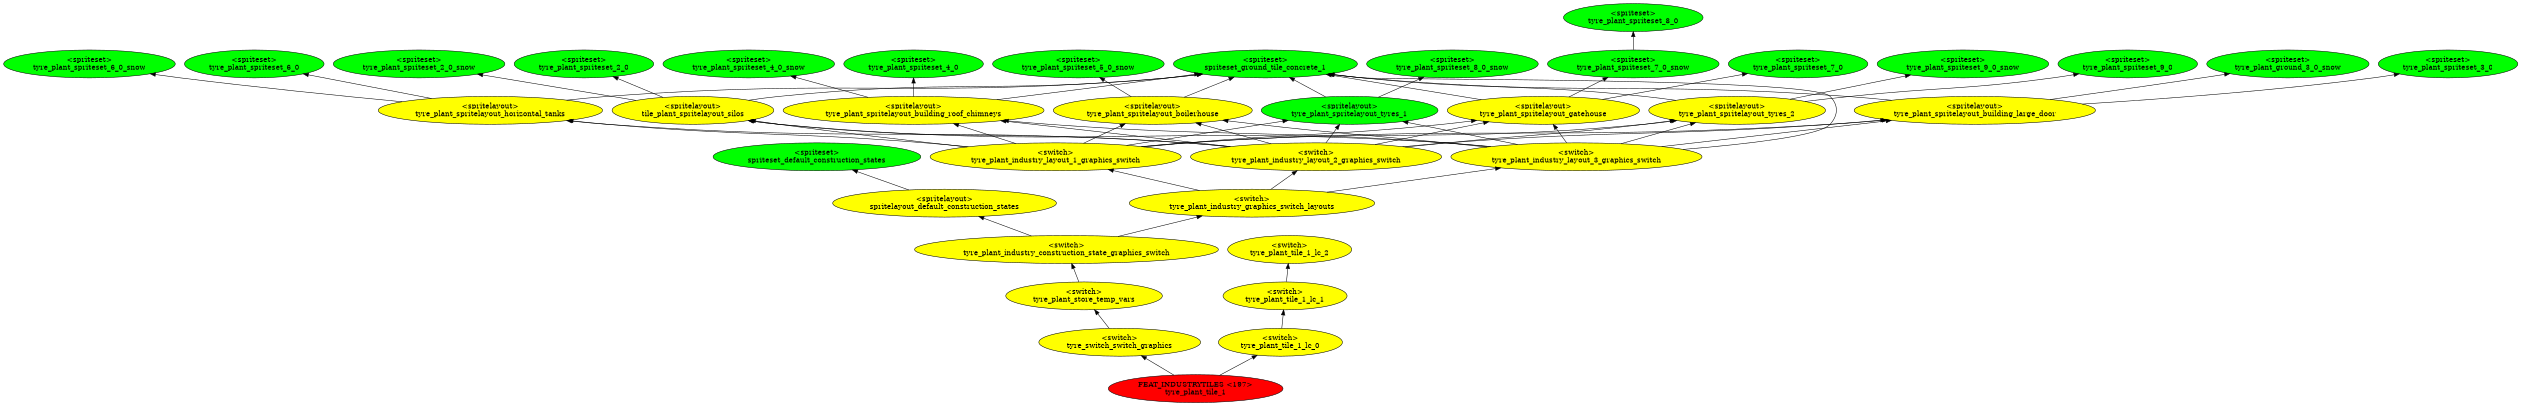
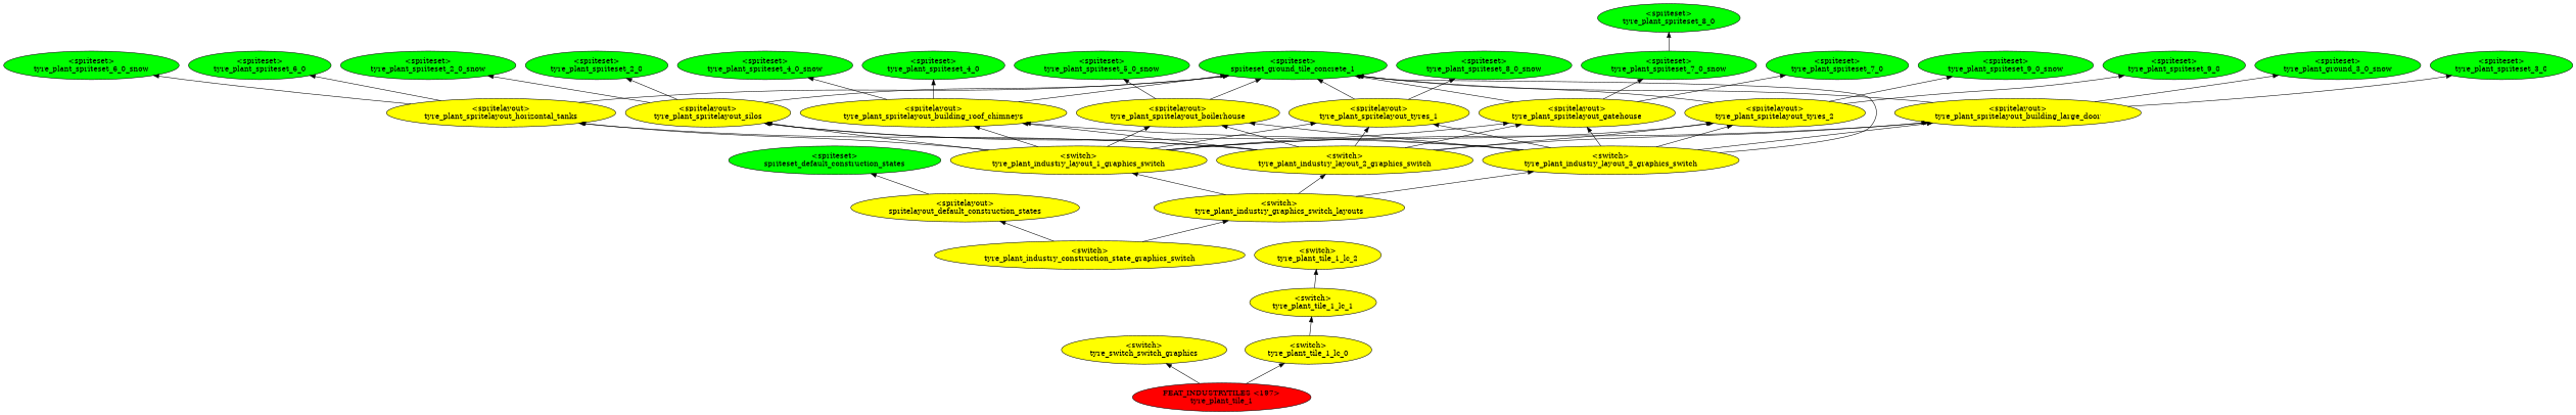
  digraph {
    rankdir=BT
    node [fillcolor=yellow style=filled]
    n1 [fillcolor=green label="<spriteset>\nspriteset_default_construction_states"]
    n2 [label="<spritelayout>\nspritelayout_default_construction_states"]
    n3 [fillcolor=green label="<spriteset>\nspriteset_ground_tile_concrete_1"]
    n4 [fillcolor=green label="<spriteset>\ntyre_plant_spriteset_2_0"]
    n5 [fillcolor=green label="<spriteset>\ntyre_plant_spriteset_2_0_snow"]
    n6 [fillcolor=green label="<spriteset>\ntyre_plant_spriteset_3_0"]
    n7 [fillcolor=green label="<spriteset>\ntyre_plant_ground_3_0_snow"]
    n8 [fillcolor=green label="<spriteset>\ntyre_plant_spriteset_4_0"]
    n9 [fillcolor=green label="<spriteset>\ntyre_plant_spriteset_4_0_snow"]
    n10 [fillcolor=green label="<spriteset>\ntyre_plant_spriteset_5_0_snow"]
    n11 [fillcolor=green label="<spriteset>\ntyre_plant_spriteset_6_0"]
    n12 [fillcolor=green label="<spriteset>\ntyre_plant_spriteset_6_0_snow"]
    n13 [fillcolor=green label="<spriteset>\ntyre_plant_spriteset_7_0"]
    n14 [fillcolor=green label="<spriteset>\ntyre_plant_spriteset_7_0_snow"]
    n15 [fillcolor=green label="<spriteset>\ntyre_plant_spriteset_8_0"]
    n16 [fillcolor=green label="<spriteset>\ntyre_plant_spriteset_8_0_snow"]
    n17 [fillcolor=green label="<spriteset>\ntyre_plant_spriteset_9_0"]
    n18 [fillcolor=green label="<spriteset>\ntyre_plant_spriteset_9_0_snow"]
-   n19 [label="<spritelayout>\ntile_plant_spritelayout_silos"]
+   n19 [label="<spritelayout>\ntyre_plant_spritelayout_silos"]
    n20 [label="<spritelayout>\ntyre_plant_spritelayout_building_large_door"]
    n21 [label="<spritelayout>\ntyre_plant_spritelayout_building_roof_chimneys"]
    n22 [label="<spritelayout>\ntyre_plant_spritelayout_boilerhouse"]
    n23 [label="<spritelayout>\ntyre_plant_spritelayout_horizontal_tanks"]
    n24 [label="<spritelayout>\ntyre_plant_spritelayout_gatehouse"]
-   n25 [fillcolor=green label="<spritelayout>\ntyre_plant_spritelayout_tyres_1"]
+   n25 [label="<spritelayout>\ntyre_plant_spritelayout_tyres_1"]
    n26 [label="<spritelayout>\ntyre_plant_spritelayout_tyres_2"]
    n27 [label="<switch>\ntyre_plant_industry_layout_1_graphics_switch"]
    n28 [label="<switch>\ntyre_plant_industry_layout_2_graphics_switch"]
    n29 [label="<switch>\ntyre_plant_industry_layout_3_graphics_switch"]
    n30 [label="<switch>\ntyre_plant_industry_graphics_switch_layouts"]
    n31 [label="<switch>\ntyre_plant_industry_construction_state_graphics_switch"]
-   n32 [label="<switch>\ntyre_plant_store_temp_vars"]
    n33 [label="<switch>\ntyre_switch_switch_graphics"]
    n34 [label="<switch>\ntyre_plant_tile_1_lc_2"]
    n35 [label="<switch>\ntyre_plant_tile_1_lc_1"]
    n36 [label="<switch>\ntyre_plant_tile_1_lc_0"]
    n37 [fillcolor=red label="FEAT_INDUSTRYTILES <197>\ntyre_plant_tile_1"]
    n2 -> n1
    n14 -> n15
    n19 -> n3
    n19 -> n4
    n19 -> n5
    n20 -> n3
    n20 -> n6
    n20 -> n7
    n21 -> n3
    n21 -> n8
    n21 -> n9
    n22 -> n3
    n22 -> n10
    n23 -> n3
    n23 -> n11
    n23 -> n12
    n24 -> n3
    n24 -> n13
    n24 -> n14
    n25 -> n3
    n25 -> n16
    n26 -> n3
    n26 -> n17
    n26 -> n18
    n27 -> n19
    n27 -> n20
    n27 -> n21
    n27 -> n22
    n27 -> n23
    n27 -> n24
    n27 -> n25
    n27 -> n26
    n28 -> n19
    n28 -> n20
    n28 -> n21
    n28 -> n22
    n28 -> n23
    n28 -> n24
    n28 -> n25
    n28 -> n26
    n29 -> n3
    n29 -> n19
    n29 -> n20
    n29 -> n21
    n29 -> n22
    n29 -> n24
    n29 -> n25
    n29 -> n26
    n30 -> n27
    n30 -> n28
    n30 -> n29
    n31 -> n2
    n31 -> n30
-   n32 -> n31
-   n33 -> n32
    n35 -> n34
    n36 -> n35
    n37 -> n33
    n37 -> n36
  }
